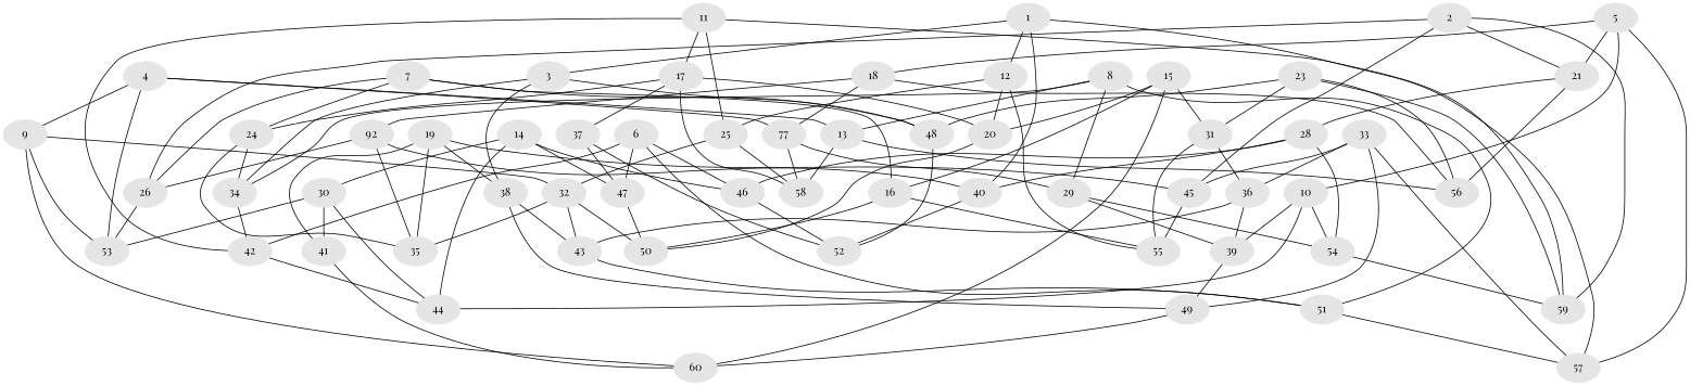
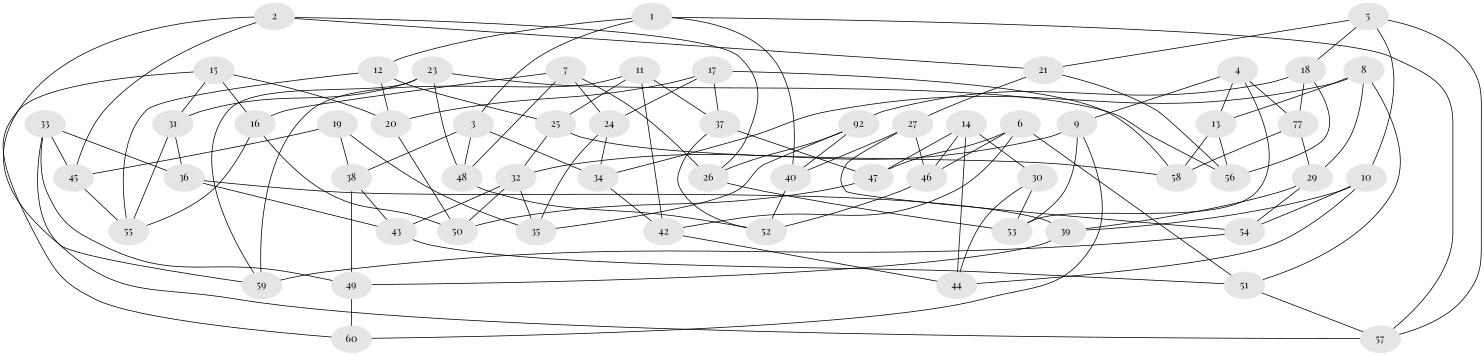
  graph {
    fontname="Playfair Display"
    node [color=gray90 fontname="Playfair Display" style=filled]
    edge [fontname="Playfair Display"]
    1
    3
    12
    40
    57
    34
    38
    48
    25
    20
    55
    52
    2
    21
    26
    45
    59
    56
-   28
+   28 [label=27]
    53
    42
    43
    49
    4
    9
    13
    n27 [label=77]
    32
    60
    58
    29
    5
    10
    18
    39
    44
    54
    n38 [label=92]
    6
    46
    47
    51
    50
    7
    16
    24
    35
    8
    11
    37
    14
    30
-   41
    15
    31
    36
    17
    19
    23
    33
    1 -- 3
    1 -- 12
    1 -- 40
    1 -- 57
    3 -- 34
    3 -- 38
    3 -- 48
    12 -- 25
    12 -- 20
    12 -- 55
    40 -- 52
    34 -- 42
    38 -- 43
    38 -- 49
    48 -- 52
    25 -- 32
    25 -- 58
    20 -- 50
    2 -- 21
    2 -- 26
    2 -- 45
    2 -- 59
    21 -- 56
    21 -- 28
    26 -- 53
    45 -- 55
    28 -- 40
    28 -- 54
    28 -- 46
    42 -- 44
    43 -- 51
    49 -- 60
    4 -- 53
    4 -- 9
    4 -- 13
    4 -- n27
    9 -- 53
    9 -- 32
    9 -- 60
    13 -- 56
    13 -- 58
    n27 -- 58
    n27 -- 29
    32 -- 43
    32 -- 50
    32 -- 35
    29 -- 39
    29 -- 54
    5 -- 57
    5 -- 21
    5 -- 10
    5 -- 18
    10 -- 39
    10 -- 44
    10 -- 54
    18 -- 56
    18 -- n27
    18 -- n38
    39 -- 49
    54 -- 59
    n38 -- 40
    n38 -- 26
    n38 -- 35
    6 -- 42
    6 -- 46
    6 -- 47
    6 -- 51
    46 -- 52
    47 -- 50
    51 -- 57
    7 -- 48
    7 -- 26
    7 -- 16
    7 -- 24
    16 -- 55
    16 -- 50
    24 -- 34
    24 -- 35
    8 -- 34
    8 -- 13
    8 -- 29
    8 -- 51
    11 -- 25
    11 -- 59
    11 -- 42
-   11 -- 17
+   11 -- 37
    37 -- 52
    37 -- 47
    14 -- 44
    14 -- 46
    14 -- 47
    14 -- 30
    30 -- 53
    30 -- 44
-   30 -- 41
-   41 -- 60
    15 -- 20
    15 -- 60
    15 -- 16
    15 -- 31
    31 -- 55
    31 -- 36
    36 -- 43
    36 -- 39
    17 -- 20
    17 -- 58
    17 -- 24
    17 -- 37
    19 -- 38
    19 -- 45
    19 -- 35
-   19 -- 41
    23 -- 48
    23 -- 59
    23 -- 56
    23 -- 31
    33 -- 57
    33 -- 45
    33 -- 49
    33 -- 36
  }
